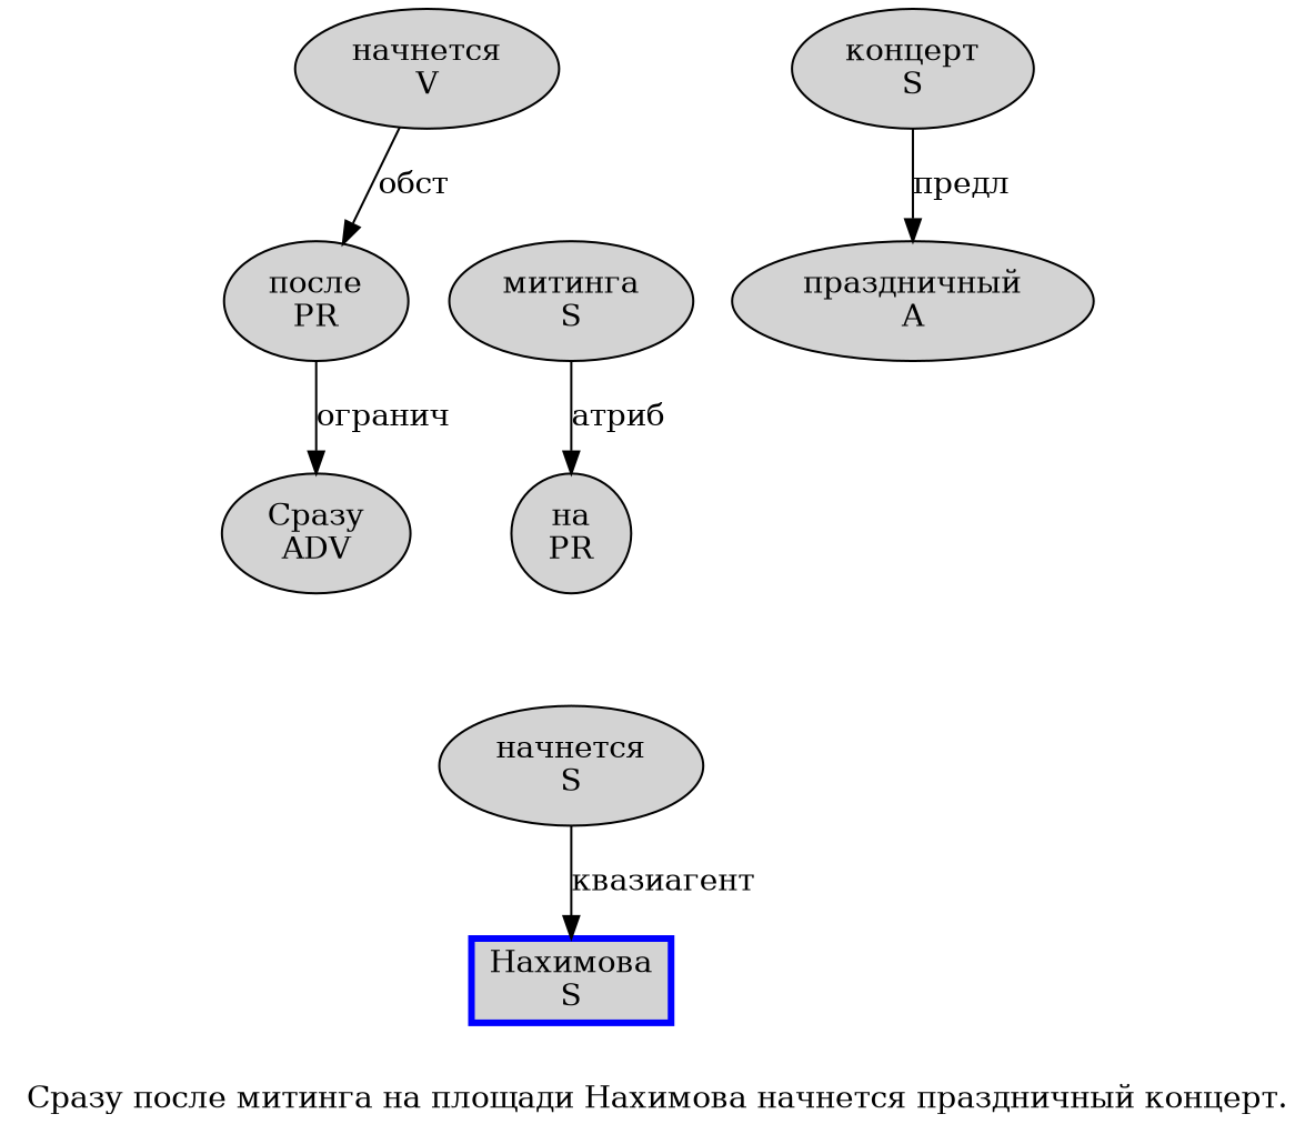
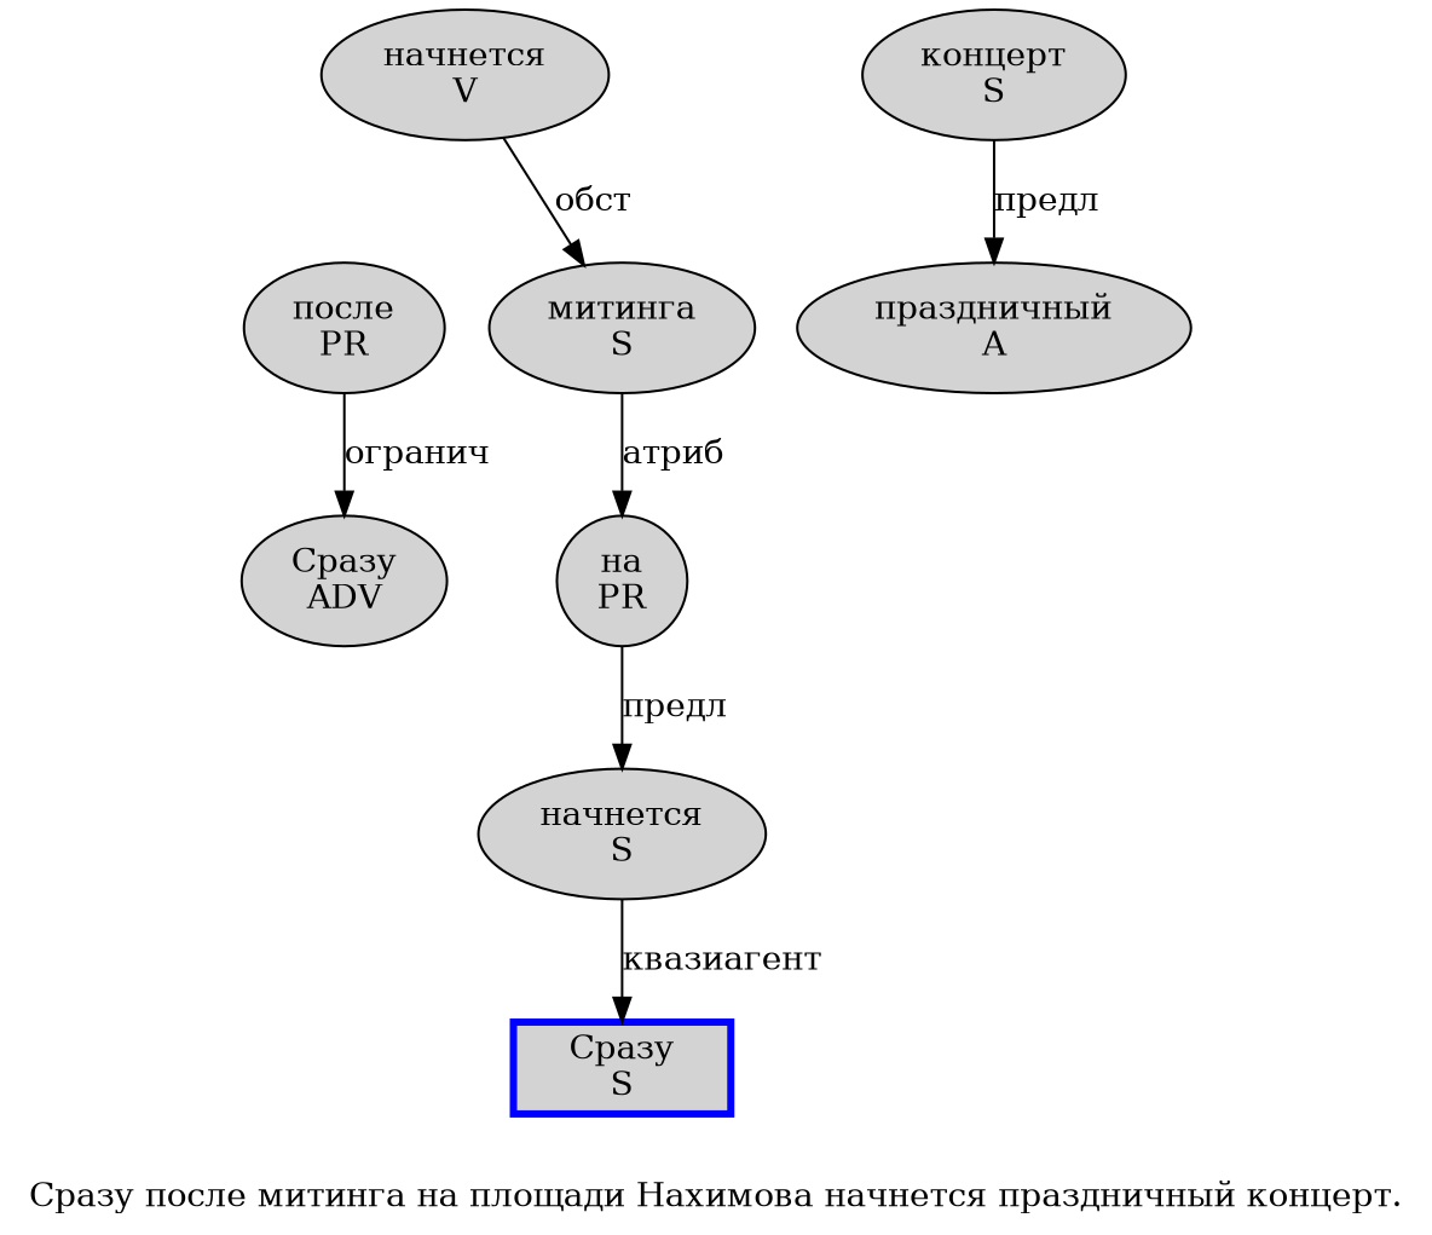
  digraph {
    label="Сразу после митинга на площади Нахимова начнется праздничный концерт."
    node [fillcolor=lightgray penwidth=1 shape=ellipse style=filled]
    n1 [label="Сразу\nADV"]
    n2 [label="после\nPR"]
    n3 [label="митинга\nS"]
    n4 [label="на\nPR"]
    n5 [label="начнется\nS"]
-   n6 [color=blue label="Нахимова\nS" penwidth=3 shape=box]
+   n6 [color=blue label="Сразу\nS" penwidth=3 shape=box]
    n7 [label="начнется\nV"]
    n8 [label="концерт\nS"]
    n9 [label="праздничный\nA"]
    n2 -> n1 [label="огранич"]
    n3 -> n4 [label="атриб"]
+   n4 -> n5 [label="предл"]
    n5 -> n6 [label="квазиагент"]
-   n7 -> n2 [label="обст"]
+   n7 -> n3 [label="обст"]
    n8 -> n9 [label="предл"]
  }
